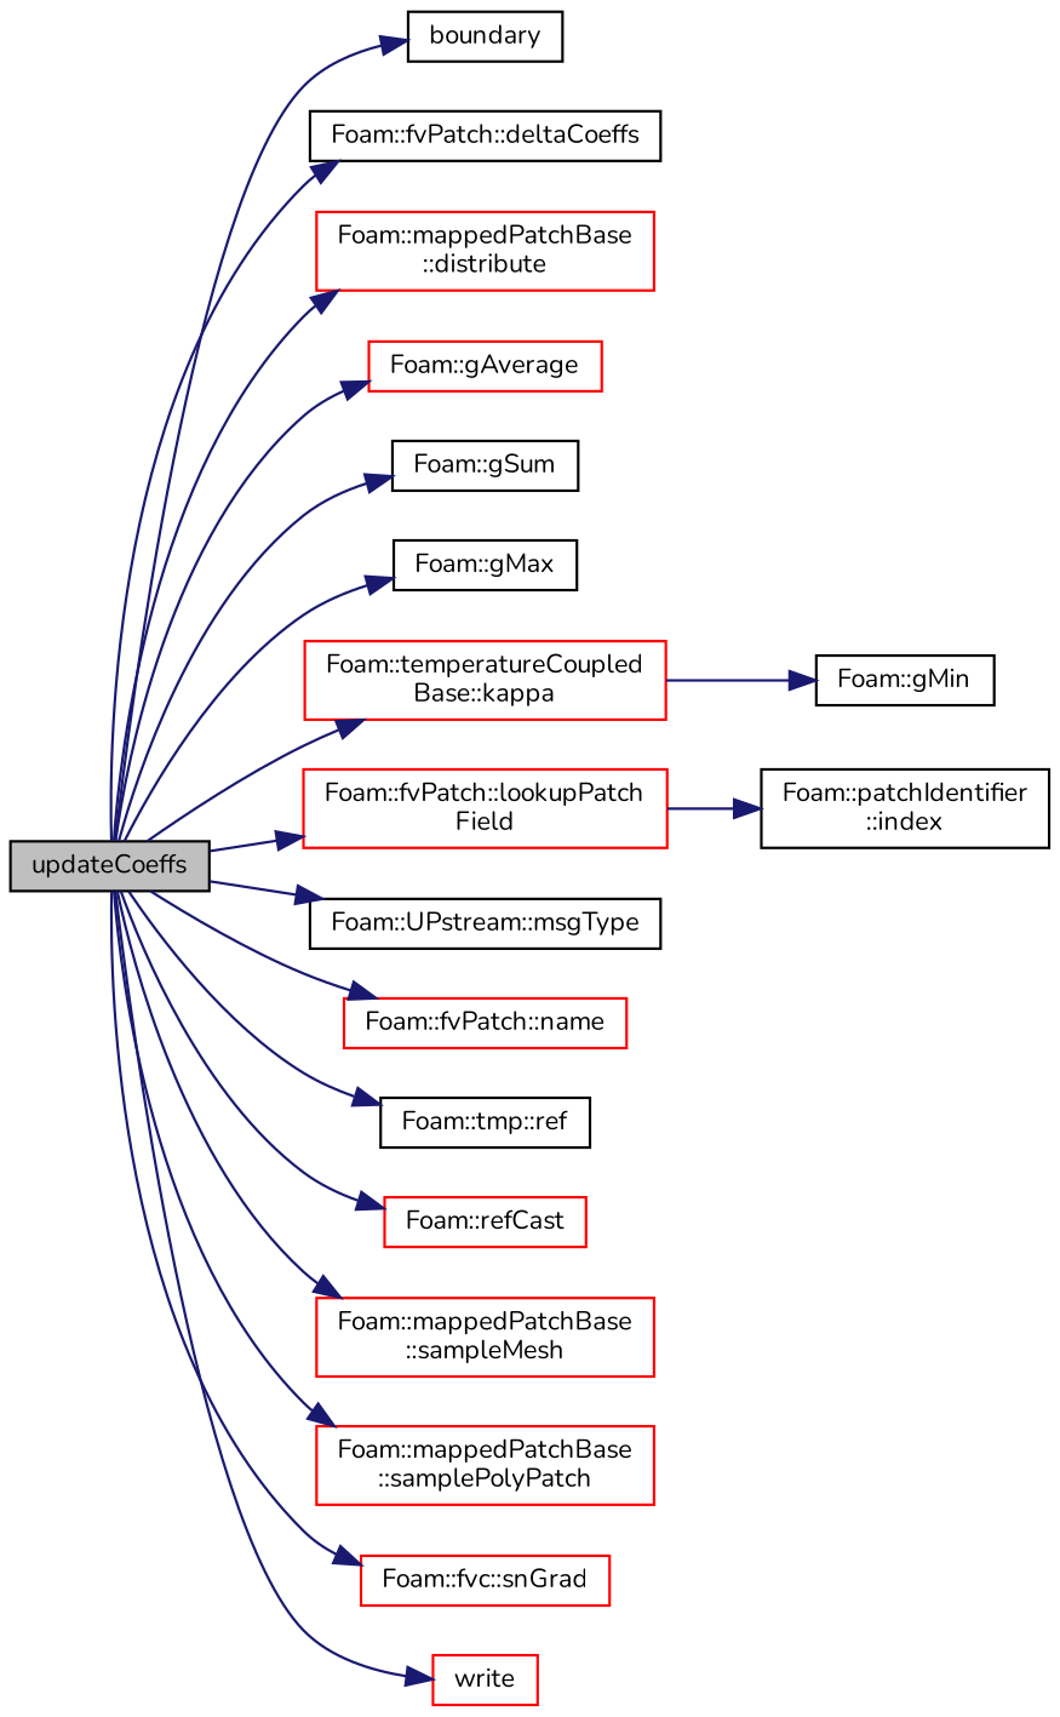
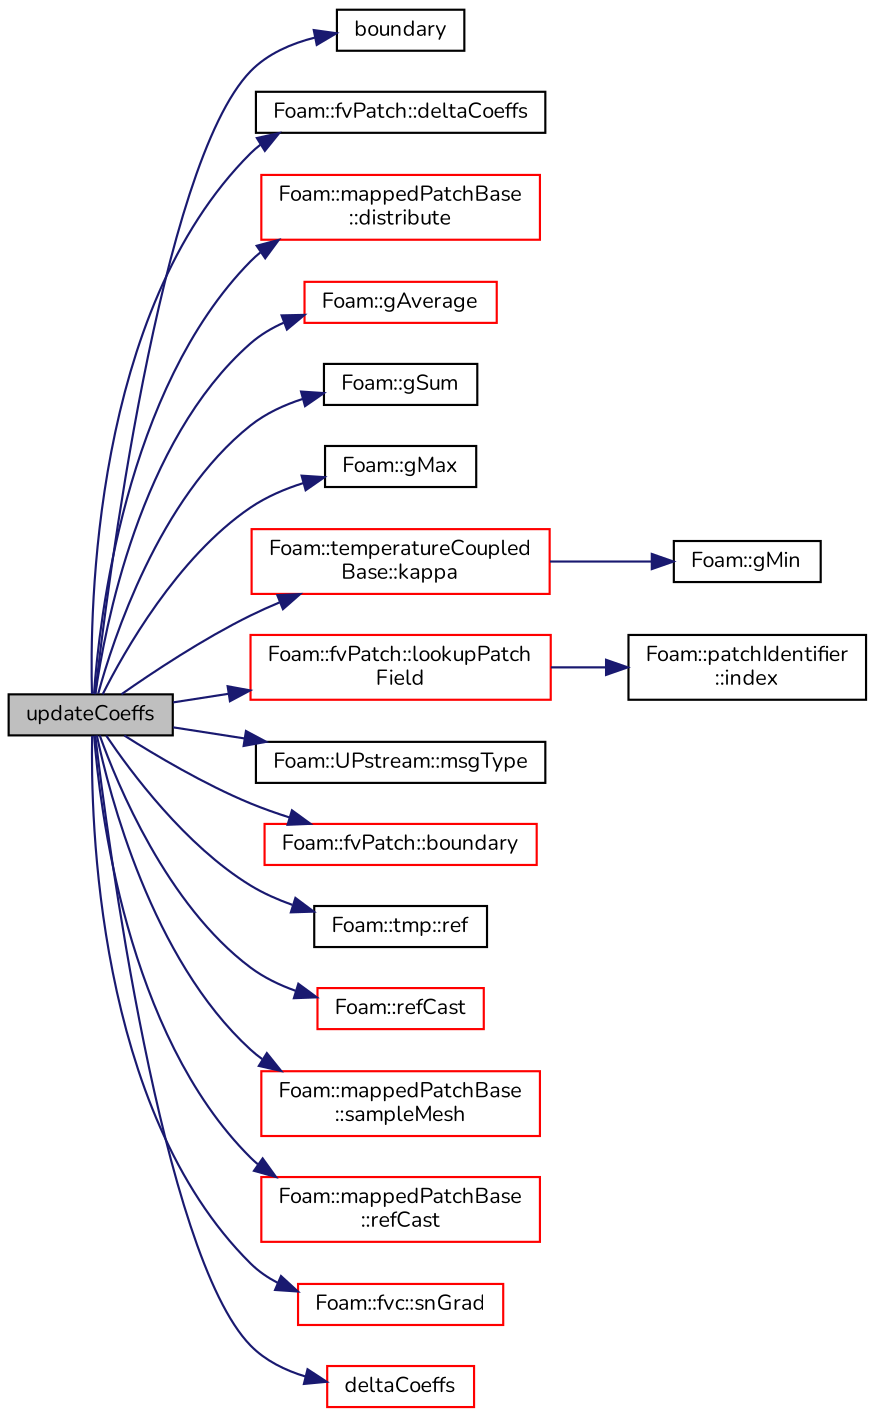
  digraph {
    fontname=Nunito
    rankdir=LR
    node [color=red fontname=Nunito fontsize=10 shape=record]
    edge [color=midnightblue fontname=Nunito fontsize=10 labelfontname=Helvetica labelfontsize=10 style=solid]
    n1 [color=black fillcolor=grey75 fontcolor=black height=0.2 label=updateCoeffs style=filled width=0.4]
    n2 [color=black height=0.2 label=boundary width=0.4]
    n3 [color=black height=0.2 label="Foam::fvPatch::deltaCoeffs" width=0.4]
    n4 [height=0.2 label="Foam::mappedPatchBase\l::distribute" width=0.4]
    n5 [height=0.2 label="Foam::gAverage" width=0.4]
    n6 [color=black height=0.2 label="Foam::gSum" width=0.4]
    n7 [color=black height=0.2 label="Foam::gMax" width=0.4]
    n8 [height=0.2 label="Foam::temperatureCoupled\lBase::kappa" width=0.4]
    n9 [height=0.2 label="Foam::fvPatch::lookupPatch\lField" width=0.4]
    n10 [color=black height=0.2 label="Foam::UPstream::msgType" width=0.4]
-   n11 [height=0.2 label="Foam::fvPatch::name" width=0.4]
+   n11 [height=0.2 label="Foam::fvPatch::boundary" width=0.4]
    n12 [color=black height=0.2 label="Foam::tmp::ref" width=0.4]
    n13 [height=0.2 label="Foam::refCast" width=0.4]
    n14 [height=0.2 label="Foam::mappedPatchBase\l::sampleMesh" width=0.4]
-   n15 [height=0.2 label="Foam::mappedPatchBase\l::samplePolyPatch" width=0.4]
+   n15 [height=0.2 label="Foam::mappedPatchBase\l::refCast" width=0.4]
    n16 [height=0.2 label="Foam::fvc::snGrad" width=0.4]
-   n17 [height=0.2 label=write width=0.4]
+   n17 [height=0.2 label=deltaCoeffs width=0.4]
    n18 [color=black height=0.2 label="Foam::gMin" width=0.4]
    n19 [color=black height=0.2 label="Foam::patchIdentifier\l::index" width=0.4]
    n1 -> n2
    n1 -> n3
    n1 -> n4
    n1 -> n5
    n1 -> n6
    n1 -> n7
    n1 -> n8
    n1 -> n9
    n1 -> n10
    n1 -> n11
    n1 -> n12
    n1 -> n13
    n1 -> n14
    n1 -> n15
    n1 -> n16
    n1 -> n17
    n8 -> n18
    n9 -> n19
  }
